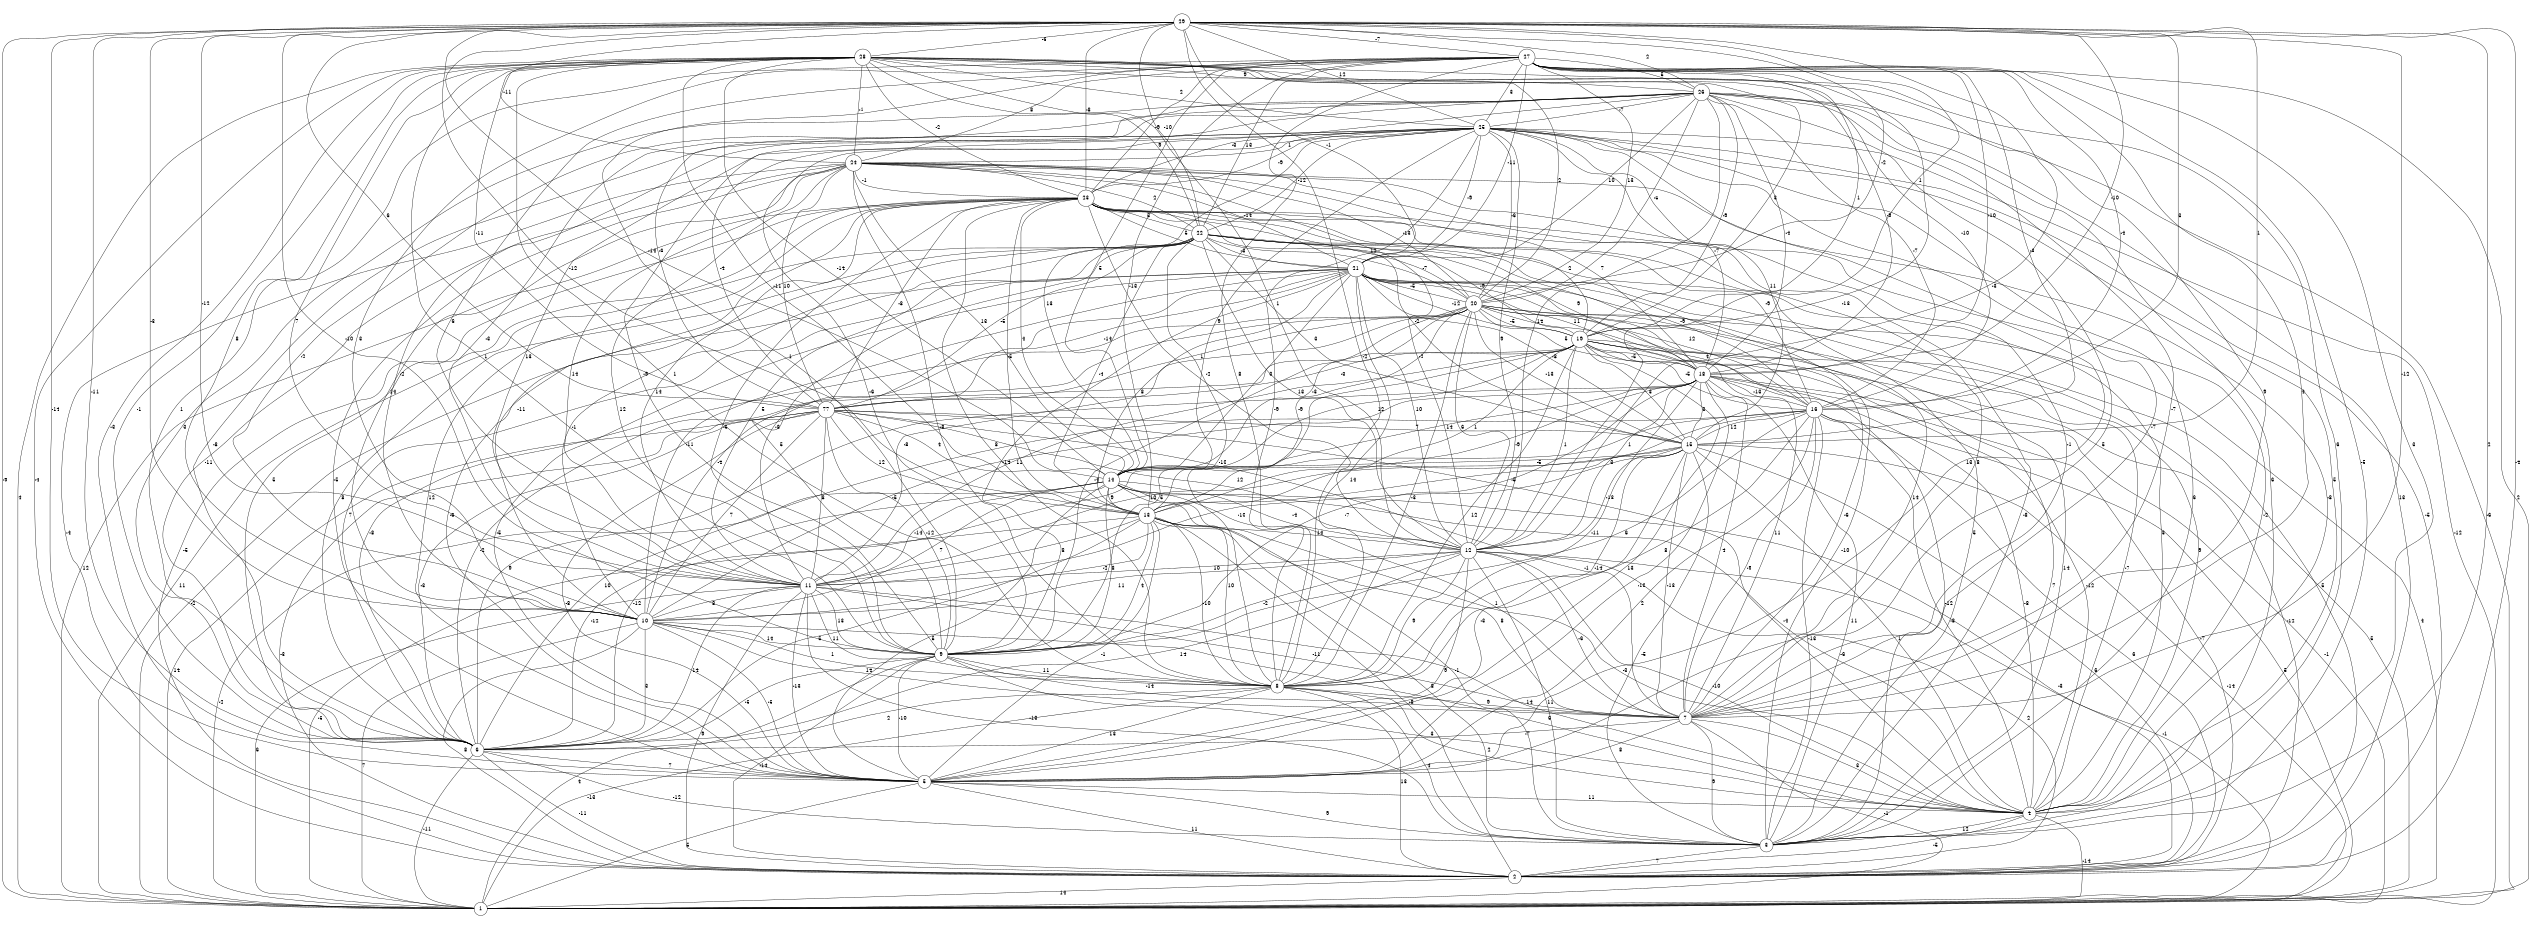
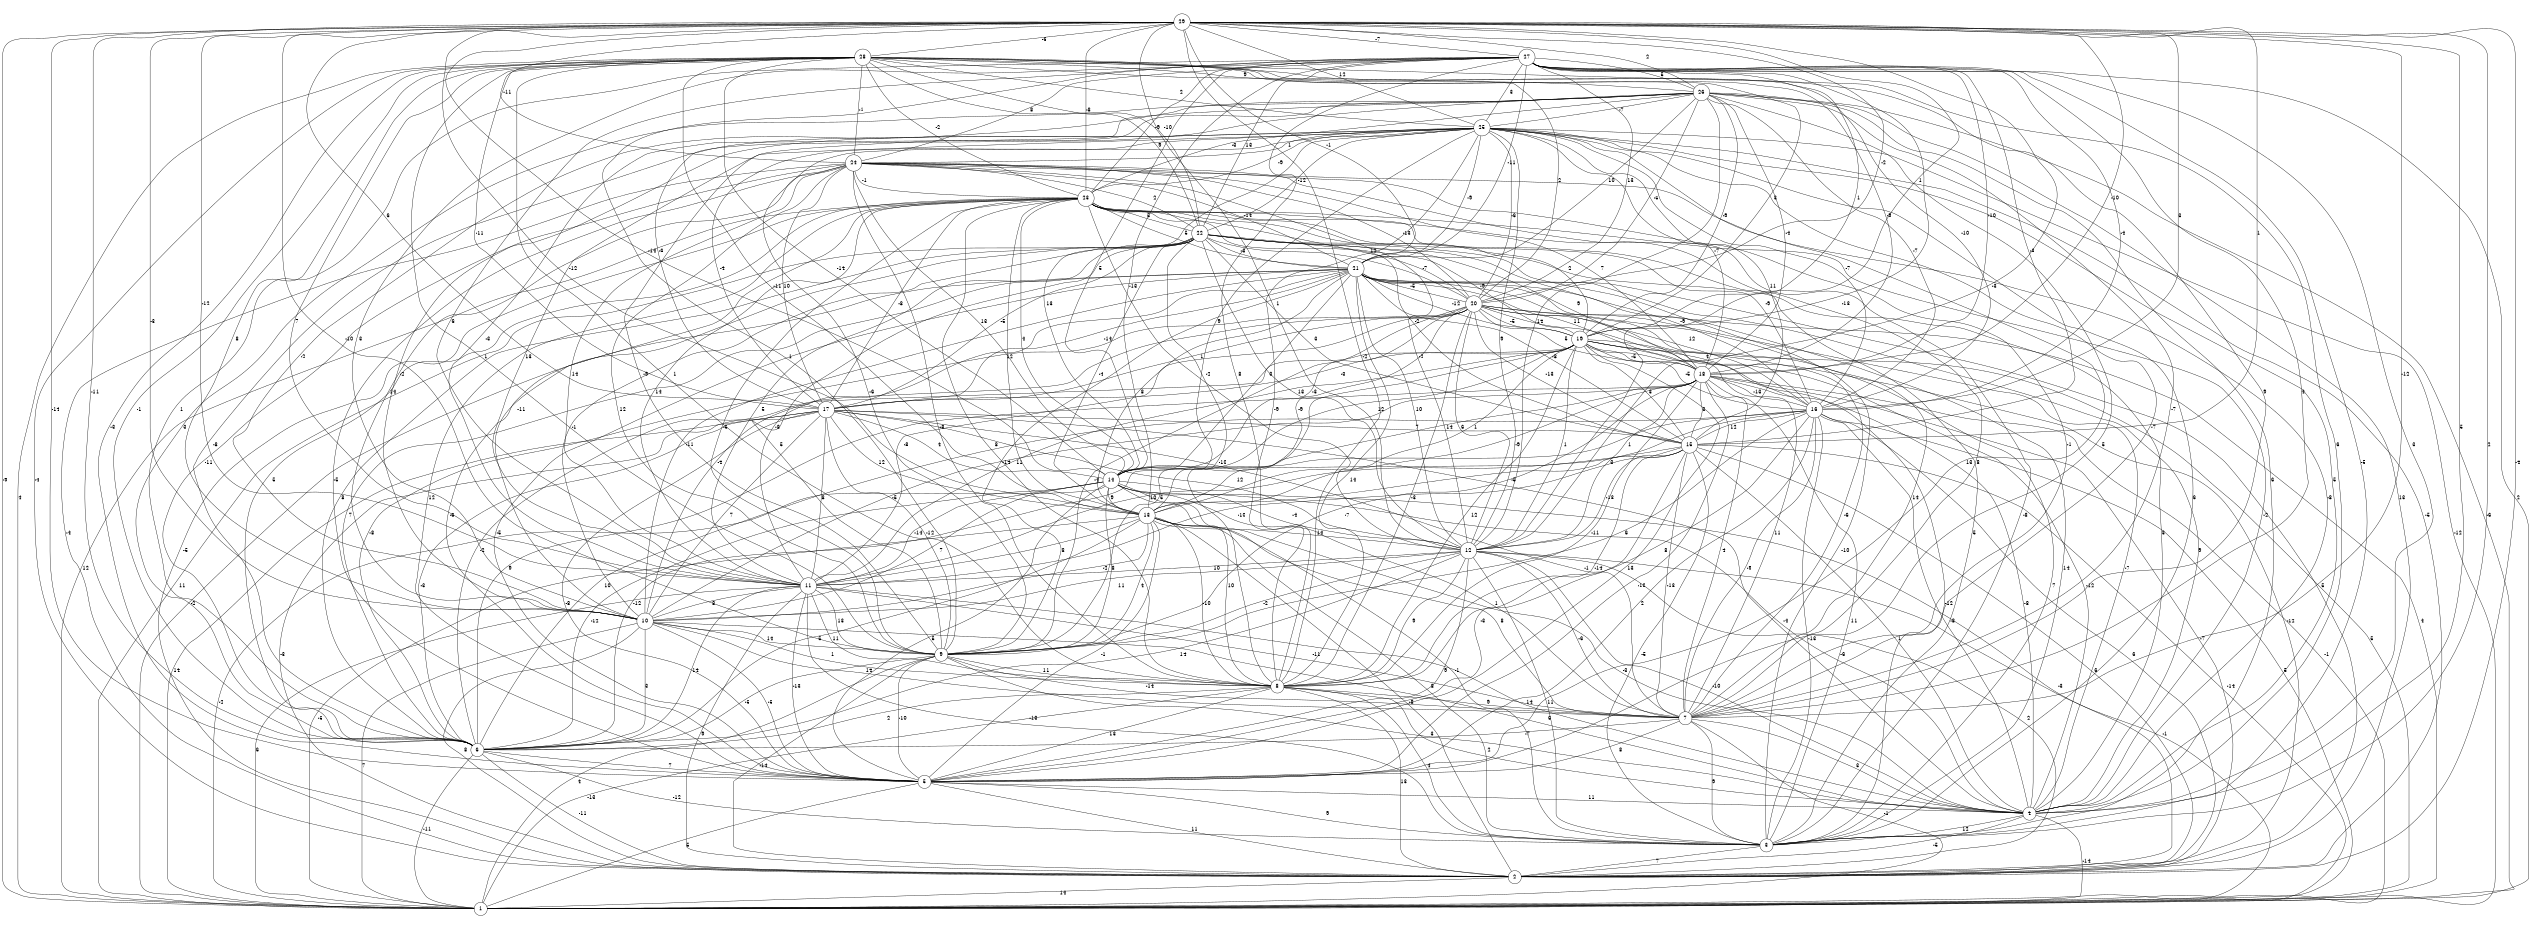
  graph {
    fontname="Helvetica,Arial,sans-serif"
    node [shape=circle]
    29
    1
    2
    3
    4
    5
    6
    7
    8
    9
    10
    11
    12
    13
    14
    15
    16
-   17 [label=77]
+   17
    18
    19
    20
    21
    22
    23
    24
    25
    26
    27
    28
    29 -- 1 [label=-9]
    29 -- 2 [label=-4]
    29 -- 3 [label=2]
+   29 -- 4 [label=5]
    29 -- 5 [label=-14]
    29 -- 6 [label=-11]
    29 -- 7 [label=-12]
    29 -- 8 [label=-2]
    29 -- 9 [label=-10]
    29 -- 10 [label=-3]
    29 -- 11 [label=-12]
    29 -- 12 [label=-3]
    29 -- 13 [label=-12]
    29 -- 14 [label=-14]
    29 -- 15 [label=1]
    29 -- 16 [label=3]
    29 -- 17 [label=6]
    29 -- 18 [label=-10]
    29 -- 19 [label=1]
    29 -- 20 [label=-2]
    29 -- 21 [label=-1]
    29 -- 22 [label=-10]
    29 -- 23 [label=-8]
    29 -- 24 [label=-11]
    29 -- 25 [label=12]
    29 -- 26 [label=2]
    29 -- 27 [label=-7]
    29 -- 28 [label=-6]
    2 -- 1 [label=14]
    3 -- 2 [label=7]
    4 -- 1 [label=-14]
    4 -- 2 [label=-5]
    4 -- 3 [label=12]
    5 -- 1 [label=5]
    5 -- 2 [label=11]
    5 -- 3 [label=9]
    5 -- 4 [label=11]
    6 -- 1 [label=-11]
    6 -- 2 [label=-11]
    6 -- 3 [label=-12]
    6 -- 5 [label=7]
    7 -- 1 [label=-1]
    7 -- 3 [label=9]
    7 -- 4 [label=3]
    7 -- 5 [label=8]
    7 -- 6 [label=-7]
    8 -- 1 [label=-13]
    8 -- 2 [label=13]
    8 -- 3 [label=4]
    8 -- 4 [label=2]
    8 -- 5 [label=13]
    8 -- 6 [label=2]
    8 -- 7 [label=9]
    9 -- 1 [label=4]
    9 -- 2 [label=-14]
    9 -- 4 [label=3]
    9 -- 5 [label=-10]
    9 -- 6 [label=-5]
    9 -- 7 [label=-14]
    9 -- 8 [label=11]
    10 -- 1 [label=7]
    10 -- 2 [label=8]
    10 -- 4 [label=6]
    10 -- 5 [label=-5]
    10 -- 6 [label=3]
    10 -- 7 [label=14]
    10 -- 8 [label=1]
    10 -- 9 [label=14]
    11 -- 1 [label=6]
    11 -- 2 [label=9]
    11 -- 3 [label=-13]
    11 -- 4 [label=14]
    11 -- 5 [label=-13]
    11 -- 6 [label=14]
    11 -- 7 [label=-11]
    11 -- 8 [label=11]
    11 -- 9 [label=13]
    11 -- 10 [label=8]
    12 -- 1 [label=-1]
    12 -- 2 [label=2]
    12 -- 3 [label=11]
    12 -- 4 [label=-10]
    12 -- 5 [label=9]
    12 -- 6 [label=14]
    12 -- 7 [label=-6]
    12 -- 8 [label=9]
    12 -- 9 [label=-2]
    12 -- 10 [label=11]
    12 -- 11 [label=10]
    13 -- 1 [label=-5]
    13 -- 2 [label=-8]
    13 -- 3 [label=8]
    13 -- 4 [label=-3]
    13 -- 5 [label=-1]
    13 -- 6 [label=5]
    13 -- 7 [label=8]
    13 -- 8 [label=-10]
    13 -- 9 [label=4]
    13 -- 10 [label=-2]
    13 -- 11 [label=8]
    13 -- 12 [label=14]
    14 -- 1 [label=-2]
    14 -- 2 [label=-3]
    14 -- 3 [label=-1]
    14 -- 4 [label=-6]
    14 -- 5 [label=5]
    14 -- 6 [label=-12]
    14 -- 7 [label=1]
    14 -- 8 [label=10]
    14 -- 9 [label=8]
    14 -- 10 [label=7]
    14 -- 11 [label=-14]
    14 -- 12 [label=-4]
    14 -- 13 [label=9]
    15 -- 1 [label=-14]
    15 -- 2 [label=6]
    15 -- 3 [label=-5]
    15 -- 4 [label=1]
    15 -- 5 [label=-3]
    15 -- 6 [label=-12]
    15 -- 7 [label=-13]
    15 -- 8 [label=-14]
    15 -- 11 [label=-10]
    15 -- 12 [label=-13]
    15 -- 13 [label=-5]
-   15 -- 14 [label=-5]
    16 -- 1 [label=5]
    16 -- 2 [label=6]
    16 -- 3 [label=-13]
    16 -- 4 [label=-8]
    16 -- 5 [label=2]
    16 -- 6 [label=10]
    16 -- 7 [label=-9]
    16 -- 8 [label=8]
    16 -- 9 [label=6]
    16 -- 11 [label=10]
    16 -- 14 [label=1]
    16 -- 15 [label=12]
    17 -- 1 [label=14]
    17 -- 2 [label=-3]
    17 -- 4 [label=-4]
    17 -- 5 [label=-8]
    17 -- 6 [label=-3]
    17 -- 7 [label=-1]
    17 -- 9 [label=-12]
    17 -- 10 [label=7]
    17 -- 11 [label=8]
    17 -- 12 [label=12]
    17 -- 13 [label=12]
    17 -- 14 [label=4]
    17 -- 15 [label=7]
    18 -- 1 [label=-1]
    18 -- 2 [label=-7]
    18 -- 3 [label=11]
    18 -- 4 [label=-8]
    18 -- 5 [label=-10]
    18 -- 6 [label=9]
    18 -- 7 [label=4]
    18 -- 8 [label=-11]
    18 -- 9 [label=-7]
    18 -- 10 [label=-5]
    18 -- 12 [label=3]
    18 -- 13 [label=-9]
    18 -- 14 [label=14]
    18 -- 15 [label=3]
    18 -- 16 [label=-13]
    19 -- 1 [label=5]
    19 -- 2 [label=-12]
    19 -- 3 [label=-12]
    19 -- 4 [label=-12]
    19 -- 5 [label=13]
    19 -- 6 [label=-2]
    19 -- 7 [label=11]
    19 -- 8 [label=12]
    19 -- 9 [label=5]
    19 -- 11 [label=11]
    19 -- 12 [label=1]
    19 -- 13 [label=1]
    19 -- 14 [label=12]
    19 -- 15 [label=3]
    19 -- 16 [label=-5]
    19 -- 17 [label=-3]
    19 -- 18 [label=-5]
    20 -- 1 [label=4]
    20 -- 3 [label=7]
    20 -- 4 [label=-7]
    20 -- 6 [label=-8]
    20 -- 7 [label=-6]
    20 -- 8 [label=-3]
    20 -- 9 [label=-4]
    20 -- 10 [label=-4]
    20 -- 11 [label=-8]
    20 -- 12 [label=6]
    20 -- 13 [label=-9]
    20 -- 14 [label=-3]
    20 -- 15 [label=-13]
    20 -- 16 [label=4]
    20 -- 17 [label=1]
    20 -- 18 [label=5]
    20 -- 19 [label=-5]
    21 -- 1 [label=-2]
    21 -- 2 [label=5]
    21 -- 3 [label=14]
    21 -- 4 [label=9]
    21 -- 5 [label=-5]
    21 -- 6 [label=7]
    21 -- 7 [label=14]
    21 -- 8 [label=14]
    21 -- 9 [label=-14]
    21 -- 10 [label=-11]
    21 -- 11 [label=-8]
    21 -- 12 [label=10]
    21 -- 13 [label=8]
    21 -- 14 [label=3]
    21 -- 15 [label=-8]
    21 -- 16 [label=12]
    21 -- 17 [label=-14]
    21 -- 18 [label=11]
    21 -- 19 [label=-12]
    21 -- 20 [label=-5]
    22 -- 1 [label=11]
    22 -- 3 [label=-10]
    22 -- 4 [label=3]
    22 -- 5 [label=-6]
    22 -- 6 [label=8]
    22 -- 8 [label=-10]
    22 -- 9 [label=5]
    22 -- 10 [label=-1]
    22 -- 11 [label=5]
    22 -- 12 [label=13]
    22 -- 13 [label=-4]
    22 -- 15 [label=3]
    22 -- 16 [label=-9]
    22 -- 17 [label=-5]
    22 -- 18 [label=9]
    22 -- 19 [label=-9]
    22 -- 20 [label=-7]
    22 -- 21 [label=-3]
    23 -- 1 [label=12]
    23 -- 2 [label=-5]
    23 -- 3 [label=5]
    23 -- 4 [label=-2]
    23 -- 5 [label=12]
    23 -- 6 [label=5]
    23 -- 7 [label=8]
    23 -- 8 [label=8]
    23 -- 9 [label=-5]
    23 -- 10 [label=-11]
    23 -- 11 [label=14]
    23 -- 12 [label=-2]
-   23 -- 13 [label=-5]
+   23 -- 13 [label=12]
    23 -- 14 [label=4]
    23 -- 15 [label=-2]
    23 -- 16 [label=-9]
    23 -- 17 [label=-8]
    23 -- 19 [label=2]
    23 -- 20 [label=12]
    23 -- 21 [label=5]
    23 -- 22 [label=5]
    24 -- 2 [label=-4]
    24 -- 3 [label=-8]
    24 -- 4 [label=-8]
    24 -- 5 [label=-5]
    24 -- 6 [label=-11]
    24 -- 7 [label=-1]
    24 -- 8 [label=-8]
    24 -- 9 [label=12]
    24 -- 10 [label=14]
    24 -- 11 [label=14]
    24 -- 12 [label=-2]
    24 -- 14 [label=13]
    24 -- 17 [label=10]
    24 -- 18 [label=7]
    24 -- 20 [label=-13]
    24 -- 21 [label=-14]
    24 -- 22 [label=2]
    24 -- 23 [label=-1]
    25 -- 1 [label=-12]
    25 -- 2 [label=-5]
    25 -- 3 [label=6]
    25 -- 4 [label=5]
    25 -- 5 [label=13]
    25 -- 6 [label=-8]
    25 -- 7 [label=-7]
    25 -- 8 [label=-9]
    25 -- 9 [label=-6]
    25 -- 10 [label=-2]
    25 -- 11 [label=13]
    25 -- 12 [label=9]
    25 -- 13 [label=9]
    25 -- 14 [label=13]
    25 -- 15 [label=11]
+   25 -- 16 [label=-7]
    25 -- 17 [label=-4]
    25 -- 18 [label=-7]
    25 -- 20 [label=-6]
    25 -- 21 [label=-9]
    25 -- 22 [label=-12]
    25 -- 23 [label=-9]
    25 -- 24 [label=1]
    26 -- 1 [label=-6]
    26 -- 2 [label=13]
    26 -- 3 [label=6]
    26 -- 5 [label=5]
    26 -- 6 [label=3]
    26 -- 7 [label=-7]
    26 -- 9 [label=-9]
    26 -- 10 [label=-2]
    26 -- 11 [label=-3]
    26 -- 12 [label=14]
    26 -- 16 [label=-7]
    26 -- 17 [label=-6]
    26 -- 18 [label=-4]
    26 -- 19 [label=-9]
    26 -- 20 [label=-5]
    26 -- 21 [label=10]
    26 -- 23 [label=-3]
    26 -- 25 [label=-7]
    27 -- 1 [label=2]
    27 -- 3 [label=-5]
    27 -- 4 [label=3]
    27 -- 6 [label=1]
    27 -- 7 [label=4]
    27 -- 8 [label=8]
    27 -- 9 [label=1]
    27 -- 10 [label=3]
    27 -- 11 [label=6]
    27 -- 12 [label=-13]
    27 -- 13 [label=-13]
    27 -- 14 [label=5]
    27 -- 15 [label=-3]
    27 -- 16 [label=-4]
    27 -- 18 [label=-10]
    27 -- 19 [label=1]
    27 -- 20 [label=13]
    27 -- 21 [label=-11]
    27 -- 22 [label=13]
    27 -- 23 [label=-9]
    27 -- 24 [label=8]
    27 -- 25 [label=3]
    27 -- 26 [label=5]
    28 -- 1 [label=4]
    28 -- 2 [label=-4]
    28 -- 4 [label=6]
    28 -- 5 [label=-3]
    28 -- 6 [label=-1]
    28 -- 7 [label=9]
    28 -- 8 [label=1]
    28 -- 9 [label=1]
    28 -- 10 [label=8]
    28 -- 11 [label=7]
    28 -- 12 [label=1]
    28 -- 13 [label=-11]
    28 -- 14 [label=-14]
    28 -- 16 [label=-10]
    28 -- 17 [label=-11]
    28 -- 18 [label=-9]
    28 -- 19 [label=3]
    28 -- 20 [label=2]
    28 -- 22 [label=9]
    28 -- 23 [label=-2]
    28 -- 24 [label=-1]
    28 -- 25 [label=2]
    28 -- 26 [label=9]
  }
